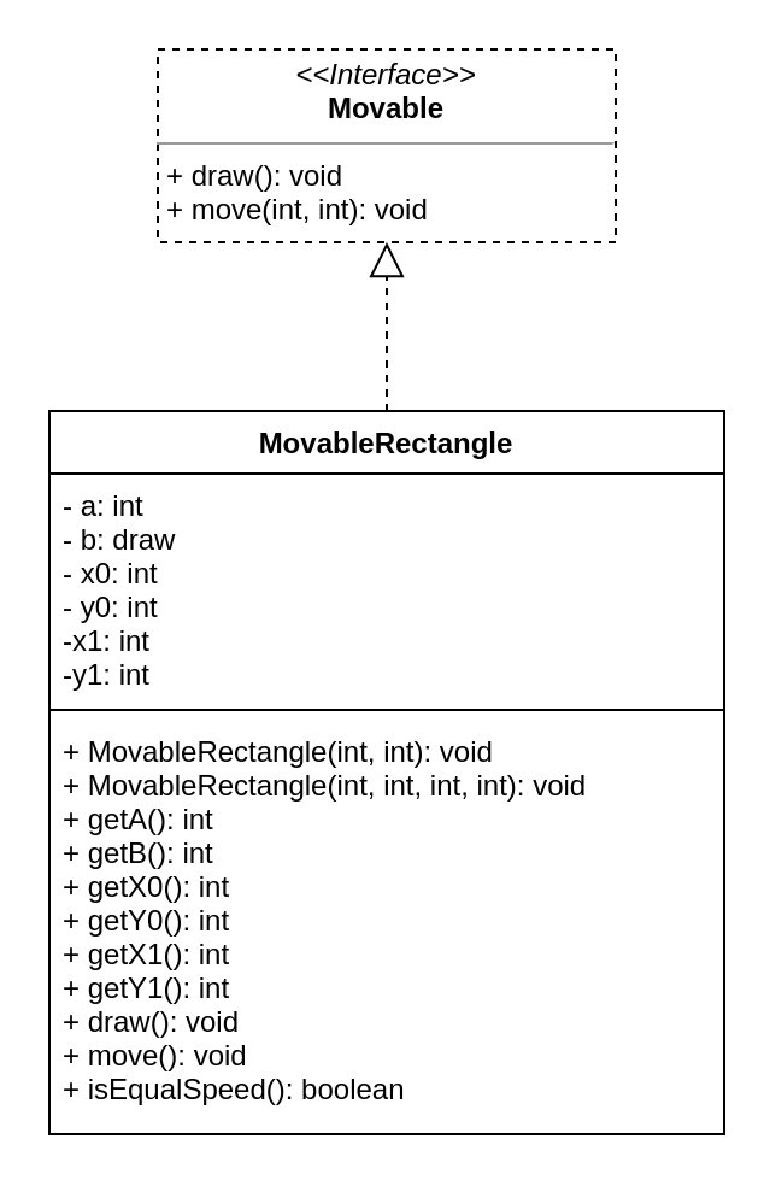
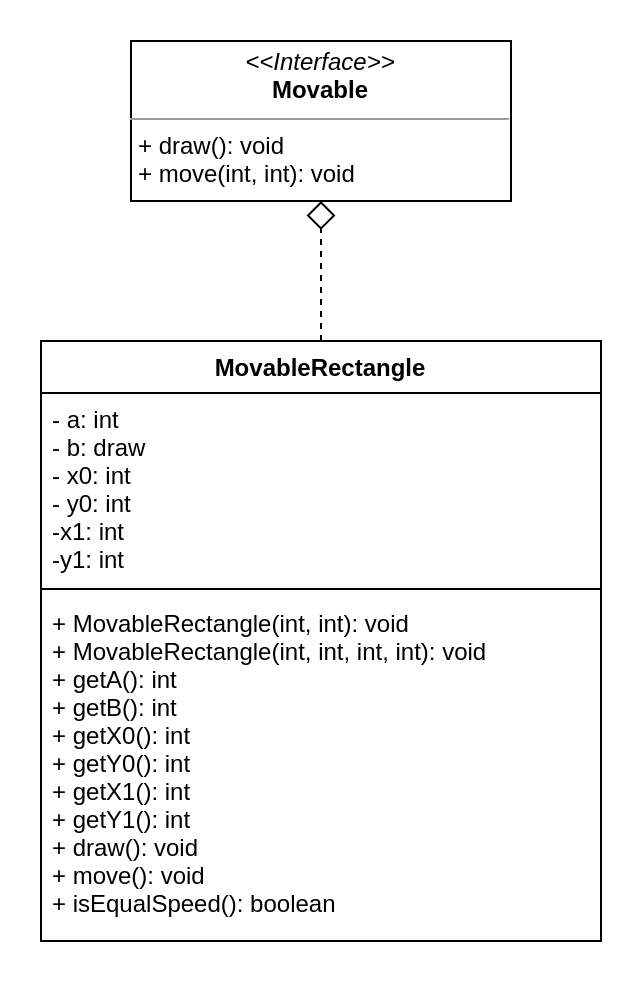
  <mxCell id="0" />
  <mxCell id="1" parent="0" />
- <mxCell id="2" value="&lt;p style=&quot;margin: 0px ; margin-top: 4px ; text-align: center&quot;&gt;&lt;i&gt;&amp;lt;&amp;lt;Interface&amp;gt;&amp;gt;&lt;/i&gt;&lt;br&gt;&lt;b&gt;Movable&lt;/b&gt;&lt;/p&gt;&lt;hr size=&quot;1&quot;&gt;&lt;p style=&quot;margin: 0px ; margin-left: 4px&quot;&gt;+ draw(): void&lt;br&gt;+ move(int, int): void&lt;/p&gt;" style="verticalAlign=top;align=left;overflow=fill;fontSize=12;fontFamily=Helvetica;html=1;dashed=1;" vertex="1" parent="1"><mxGeometry x="65" y="20" width="190" height="80" as="geometry" /></mxCell>
- <mxCell id="3" value="" style="endArrow=block;dashed=1;endFill=0;endSize=12;html=1;entryX=0.5;entryY=1;entryDx=0;entryDy=0;exitX=0.5;exitY=0;exitDx=0;exitDy=0;" edge="1" parent="1" source="4" target="2"><mxGeometry width="160" relative="1" as="geometry"><mxPoint x="255" y="360" as="sourcePoint" /><mxPoint x="415" y="360" as="targetPoint" /></mxGeometry></mxCell>
+ <mxCell id="2" value="&lt;p style=&quot;margin: 0px ; margin-top: 4px ; text-align: center&quot;&gt;&lt;i&gt;&amp;lt;&amp;lt;Interface&amp;gt;&amp;gt;&lt;/i&gt;&lt;br&gt;&lt;b&gt;Movable&lt;/b&gt;&lt;/p&gt;&lt;hr size=&quot;1&quot;&gt;&lt;p style=&quot;margin: 0px ; margin-left: 4px&quot;&gt;+ draw(): void&lt;br&gt;+ move(int, int): void&lt;/p&gt;" style="verticalAlign=top;align=left;overflow=fill;fontSize=12;fontFamily=Helvetica;html=1;" vertex="1" parent="1"><mxGeometry x="65" y="20" width="190" height="80" as="geometry" /></mxCell>
+ <mxCell id="3" value="" style="endArrow=diamond;dashed=1;endFill=0;endSize=12;html=1;entryX=0.5;entryY=1;entryDx=0;entryDy=0;exitX=0.5;exitY=0;exitDx=0;exitDy=0;" edge="1" parent="1" source="4" target="2"><mxGeometry width="160" relative="1" as="geometry"><mxPoint x="255" y="360" as="sourcePoint" /><mxPoint x="415" y="360" as="targetPoint" /></mxGeometry></mxCell>
  <mxCell id="4" value="MovableRectangle" style="swimlane;fontStyle=1;align=center;verticalAlign=top;childLayout=stackLayout;horizontal=1;startSize=26;horizontalStack=0;resizeParent=1;resizeParentMax=0;resizeLast=0;collapsible=1;marginBottom=0;" vertex="1" parent="1"><mxGeometry x="20" y="170" width="280" height="300" as="geometry" /></mxCell>
  <mxCell id="5" value="- a: int&#10;- b: draw&#10;- x0: int&#10;- y0: int&#10;-x1: int&#10;-y1: int&#10;" style="text;strokeColor=none;fillColor=none;align=left;verticalAlign=top;spacingLeft=4;spacingRight=4;overflow=hidden;rotatable=0;points=[[0,0.5],[1,0.5]];portConstraint=eastwest;" vertex="1" parent="4"><mxGeometry y="26" width="280" height="94" as="geometry" /></mxCell>
  <mxCell id="6" value="" style="line;strokeWidth=1;fillColor=none;align=left;verticalAlign=middle;spacingTop=-1;spacingLeft=3;spacingRight=3;rotatable=0;labelPosition=right;points=[];portConstraint=eastwest;" vertex="1" parent="4"><mxGeometry y="120" width="280" height="8" as="geometry" /></mxCell>
  <mxCell id="7" value="+ MovableRectangle(int, int): void&#10;+ MovableRectangle(int, int, int, int): void&#10;+ getA(): int&#10;+ getB(): int&#10;+ getX0(): int&#10;+ getY0(): int&#10;+ getX1(): int&#10;+ getY1(): int&#10;+ draw(): void&#10;+ move(): void&#10;+ isEqualSpeed(): boolean " style="text;strokeColor=none;fillColor=none;align=left;verticalAlign=top;spacingLeft=4;spacingRight=4;overflow=hidden;rotatable=0;points=[[0,0.5],[1,0.5]];portConstraint=eastwest;" vertex="1" parent="4"><mxGeometry y="128" width="280" height="172" as="geometry" /></mxCell>
